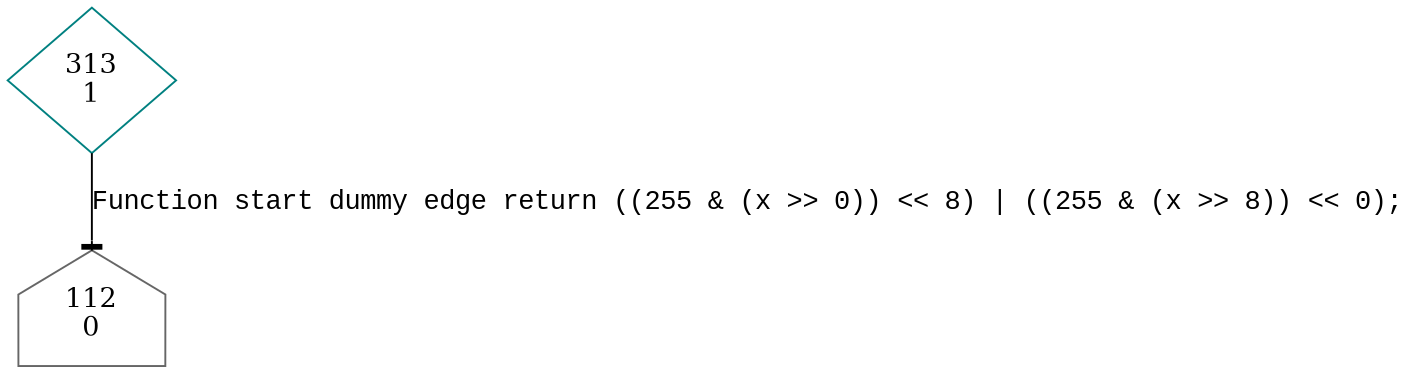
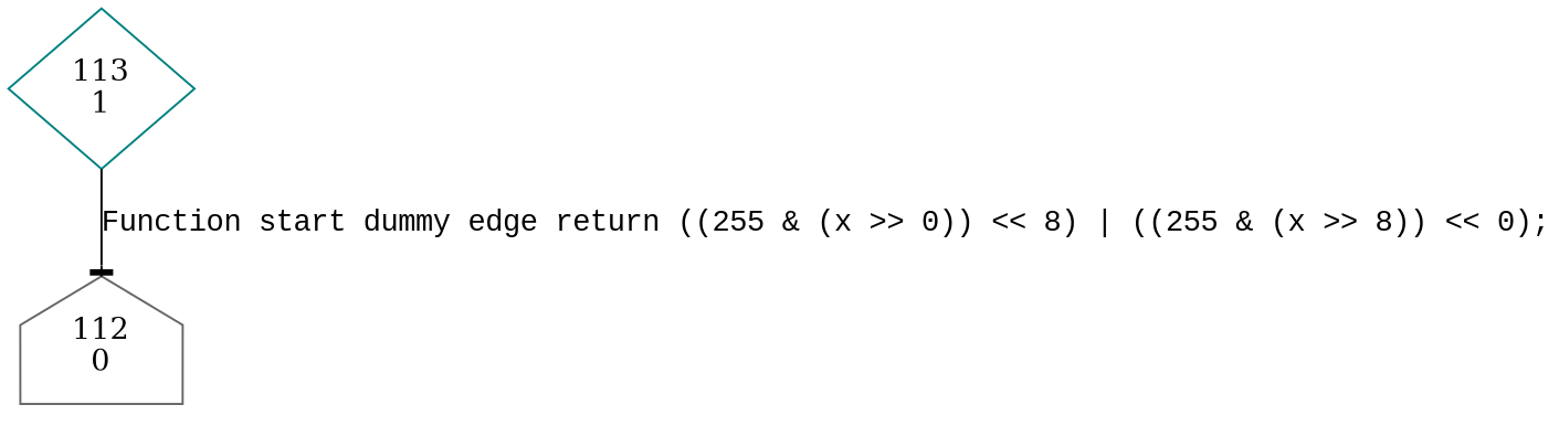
  digraph {
-   n1 [label="313\n1" shape=diamond color=teal]
+   n1 [label="113\n1" shape=diamond color=teal]
    n2 [label="112\n0" shape=house color=gray40]
    n1 -> n2 [fontname="Courier New" label="Function start dummy edge return ((255 & (x >> 0)) << 8) | ((255 & (x >> 8)) << 0);" arrowhead=tee]
  }
